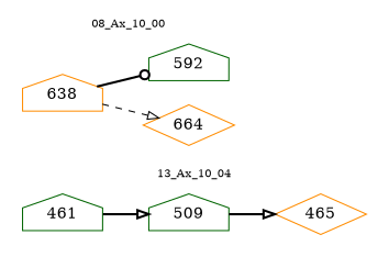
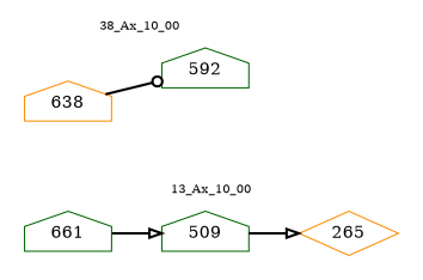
  digraph {
    fontname="DejaVu Serif"
    rankdir=LR
    node [color=darkgreen fontname="DejaVu Serif" shape=house]
    edge [arrowhead=onormal color=black fontname="DejaVu Serif" style=bold]
-   n1 [label=461]
+   n1 [label=661]
    n2 [label=509]
-   n3 [color=darkorange label=465 shape=diamond]
+   n3 [color=darkorange label=265 shape=diamond]
    n4 [color=darkorange label=638]
-   n5 [color=darkorange label=664 shape=diamond]
    n6 [label=592]
    subgraph cluster_1 {
      color=white
      fontsize=10
-     label="13_Ax_10_04"
+     label="13_Ax_10_00"
      n1
      n2
      n3
    }
    subgraph cluster_2 {
      color=white
      fontsize=10
-     label="08_Ax_10_00"
+     label="38_Ax_10_00"
      n4
-     n5
      n6
    }
    n1 -> n2
    n2 -> n3
-   n4 -> n5 [style=dashed]
    n4 -> n6 [arrowhead=odot]
  }
